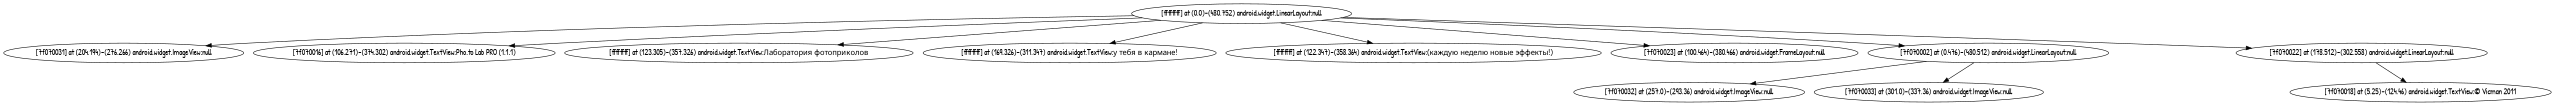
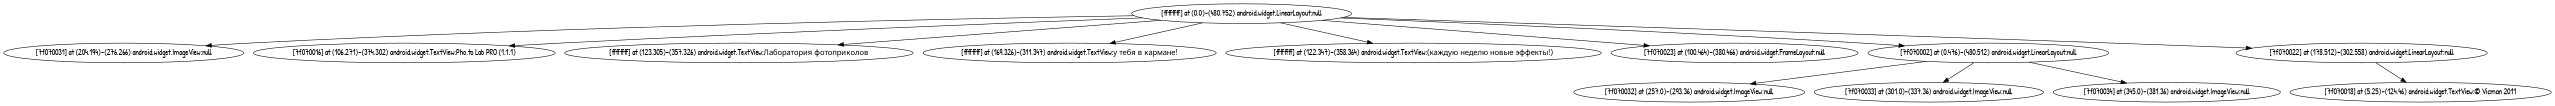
  strict digraph {
    fontname="Patrick Hand"
    node [fontname="Patrick Hand"]
    edge [fontname="Patrick Hand"]
    n1 [label="[ffffffff] at (0,0)-(480,752) android.widget.LinearLayout:null"]
    n2 [label="[7f070031] at (204,194)-(276,266) android.widget.ImageView:null"]
    n3 [label="[7f070016] at (106,271)-(374,302) android.widget.TextView:Pho.to Lab PRO (1.1.1)"]
    n4 [label="[ffffffff] at (123,305)-(357,326) android.widget.TextView:Лаборатория фотоприколов"]
    n5 [label="[ffffffff] at (169,326)-(311,347) android.widget.TextView:у тебя в кармане!"]
    n6 [label="[ffffffff] at (122,347)-(358,364) android.widget.TextView:(каждую неделю новые эффекты!)"]
    n7 [label="[7f070023] at (100,464)-(380,466) android.widget.FrameLayout:null"]
    n8 [label="[7f070002] at (0,476)-(480,512) android.widget.LinearLayout:null"]
    n9 [label="[7f070022] at (178,512)-(302,558) android.widget.LinearLayout:null"]
    n10 [label="[7f070032] at (257,0)-(293,36) android.widget.ImageView:null"]
    n11 [label="[7f070033] at (301,0)-(337,36) android.widget.ImageView:null"]
+   n12 [label="[7f070034] at (345,0)-(381,36) android.widget.ImageView:null"]
    n13 [label="[7f070018] at (5,25)-(124,46) android.widget.TextView:© Vicman 2011"]
    n1 -> n2
    n1 -> n3
    n1 -> n4
    n1 -> n5
    n1 -> n6
    n1 -> n7
    n1 -> n8
    n1 -> n9
    n8 -> n10
    n8 -> n11
+   n8 -> n12
    n9 -> n13
  }
